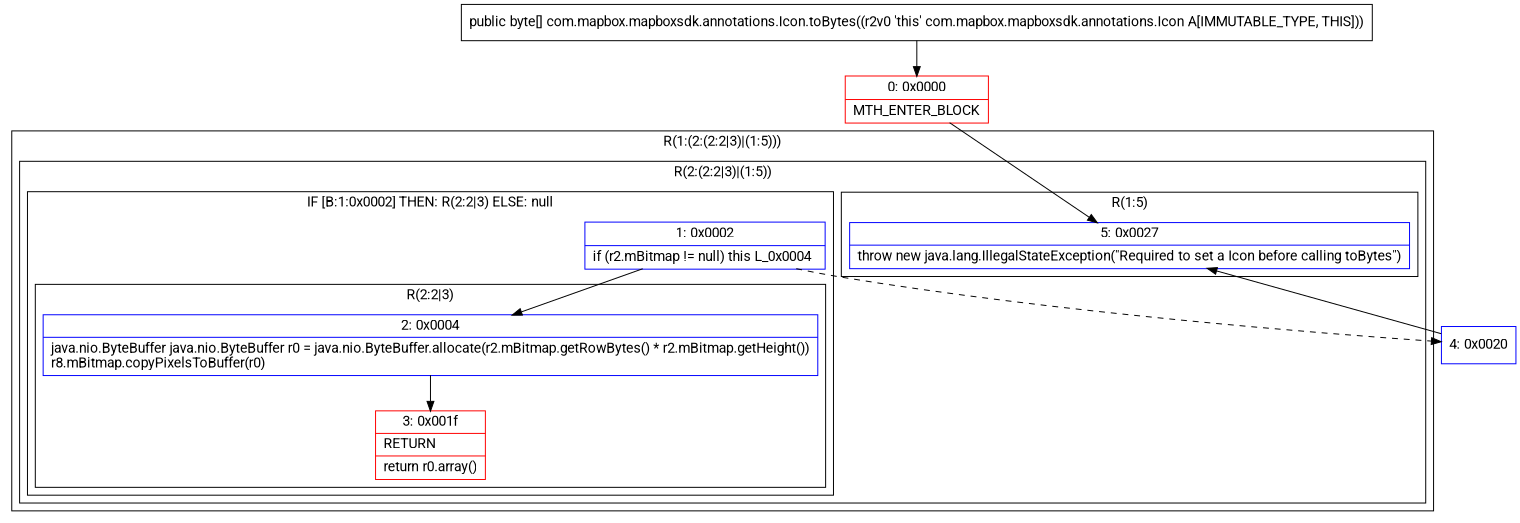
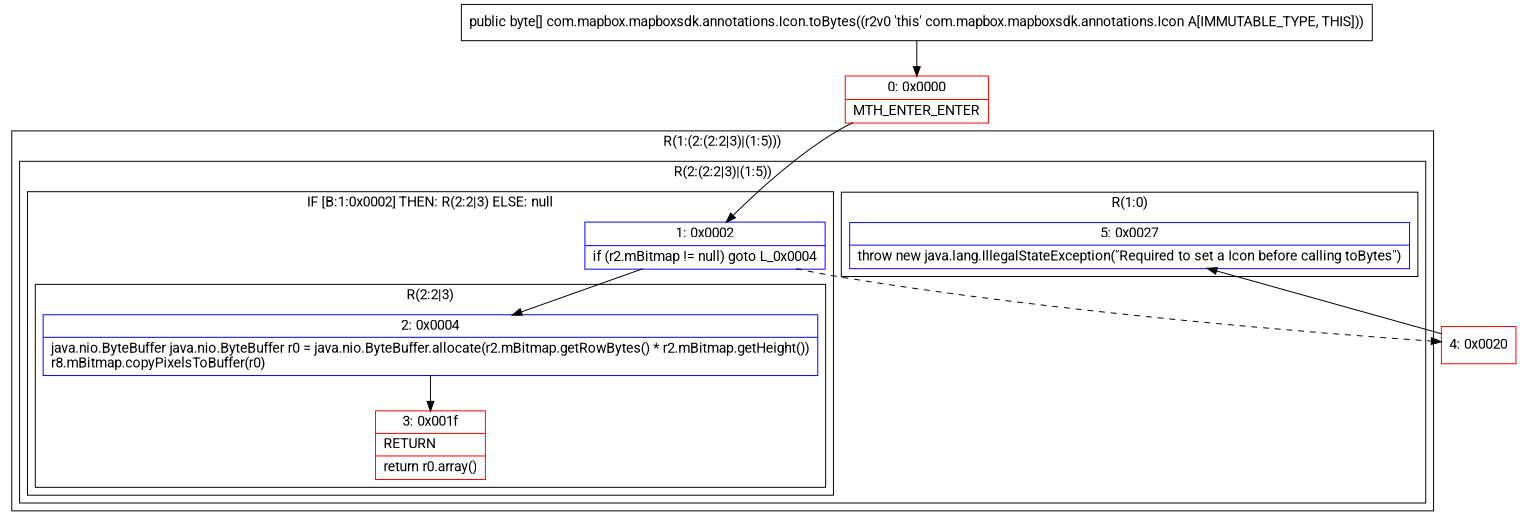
  digraph {
    fontname=Roboto
    node [color=blue fontname=Roboto shape=record]
    edge [fontname=Roboto]
    n1 [label="{2\:\ 0x0004|java.nio.ByteBuffer java.nio.ByteBuffer r0 = java.nio.ByteBuffer.allocate(r2.mBitmap.getRowBytes() * r2.mBitmap.getHeight())\lr8.mBitmap.copyPixelsToBuffer(r0)\l}"]
    n2 [color=red label="{3\:\ 0x001f|RETURN\l|return r0.array()\l}"]
-   n3 [label="{1\:\ 0x0002|if (r2.mBitmap != null) this L_0x0004\l}"]
+   n3 [label="{1\:\ 0x0002|if (r2.mBitmap != null) goto L_0x0004\l}"]
    n4 [label="{5\:\ 0x0027|throw new java.lang.IllegalStateException(\"Required to set a Icon before calling toBytes\")\l}"]
-   n5 [label="{4\:\ 0x0020}"]
-   n6 [color=red label="{0\:\ 0x0000|MTH_ENTER_BLOCK\l}"]
+   n5 [color=red label="{4\:\ 0x0020}"]
+   n6 [color=red label="{0\:\ 0x0000|MTH_ENTER_ENTER\l}"]
    n7 [label="{public byte[] com.mapbox.mapboxsdk.annotations.Icon.toBytes((r2v0 'this' com.mapbox.mapboxsdk.annotations.Icon A[IMMUTABLE_TYPE, THIS])) }" color=""]
    subgraph cluster_1 {
      label="R(1:(2:(2:2|3)|(1:5)))"
      subgraph cluster_2 {
        label="R(2:(2:2|3)|(1:5))"
        subgraph cluster_3 {
          label="IF [B:1:0x0002] THEN: R(2:2|3) ELSE: null"
          n3
          subgraph cluster_4 {
            label="R(2:2|3)"
            n1
            n2
          }
        }
        subgraph cluster_5 {
-         label="R(1:5)"
+         label="R(1:0)"
          n4
        }
      }
    }
    n1 -> n2
    n3 -> n1
    n3 -> n5 [style=dashed]
    n5 -> n4
-   n6 -> n4
+   n6 -> n3
    n7 -> n6
  }
